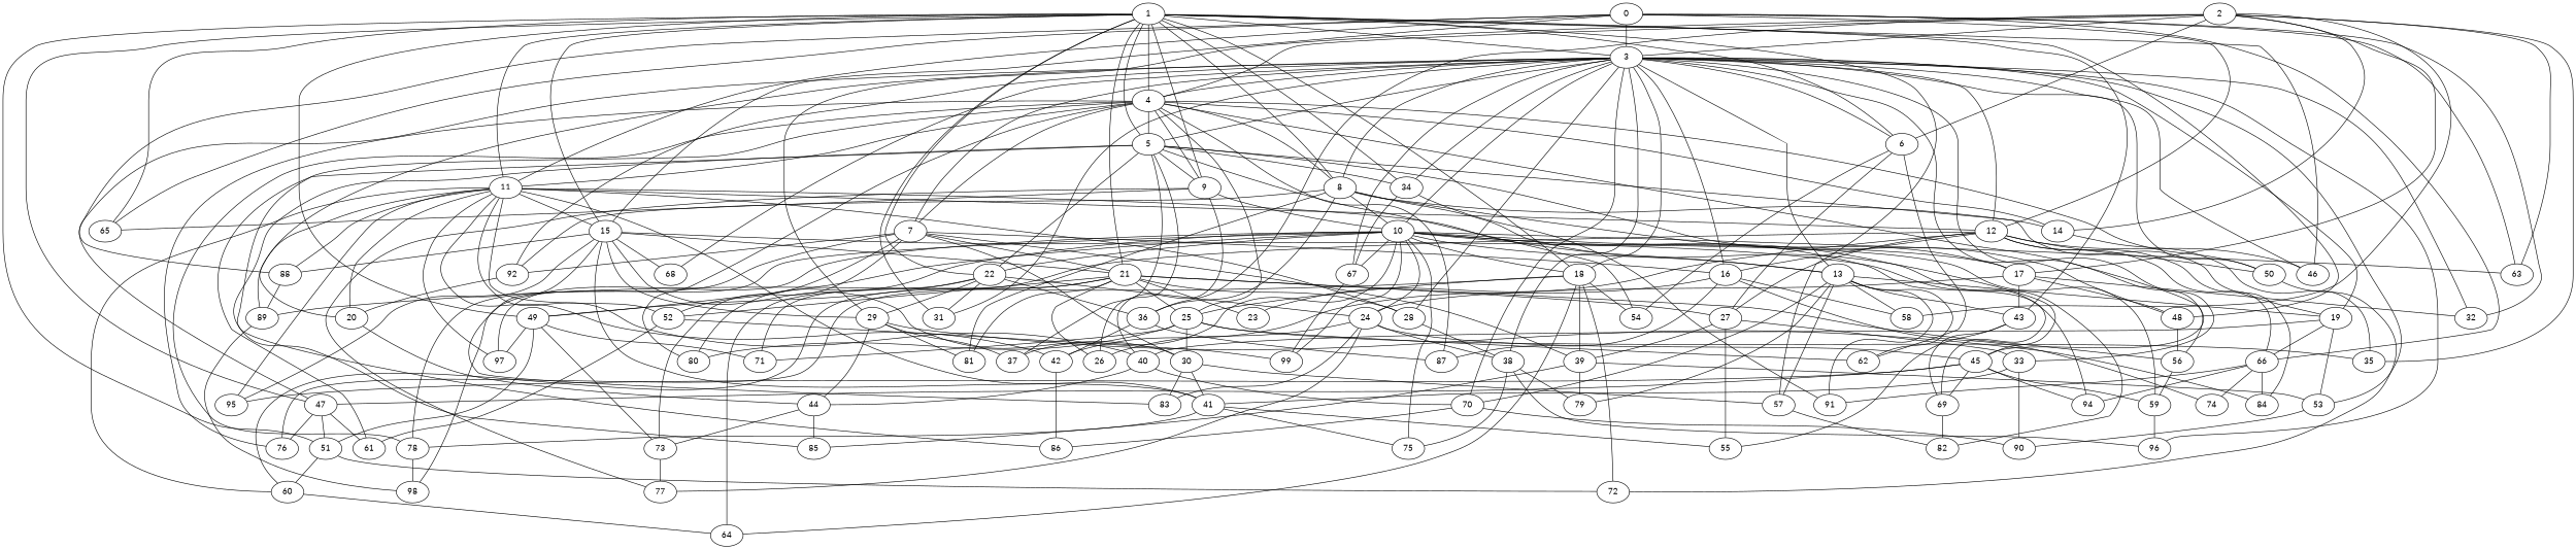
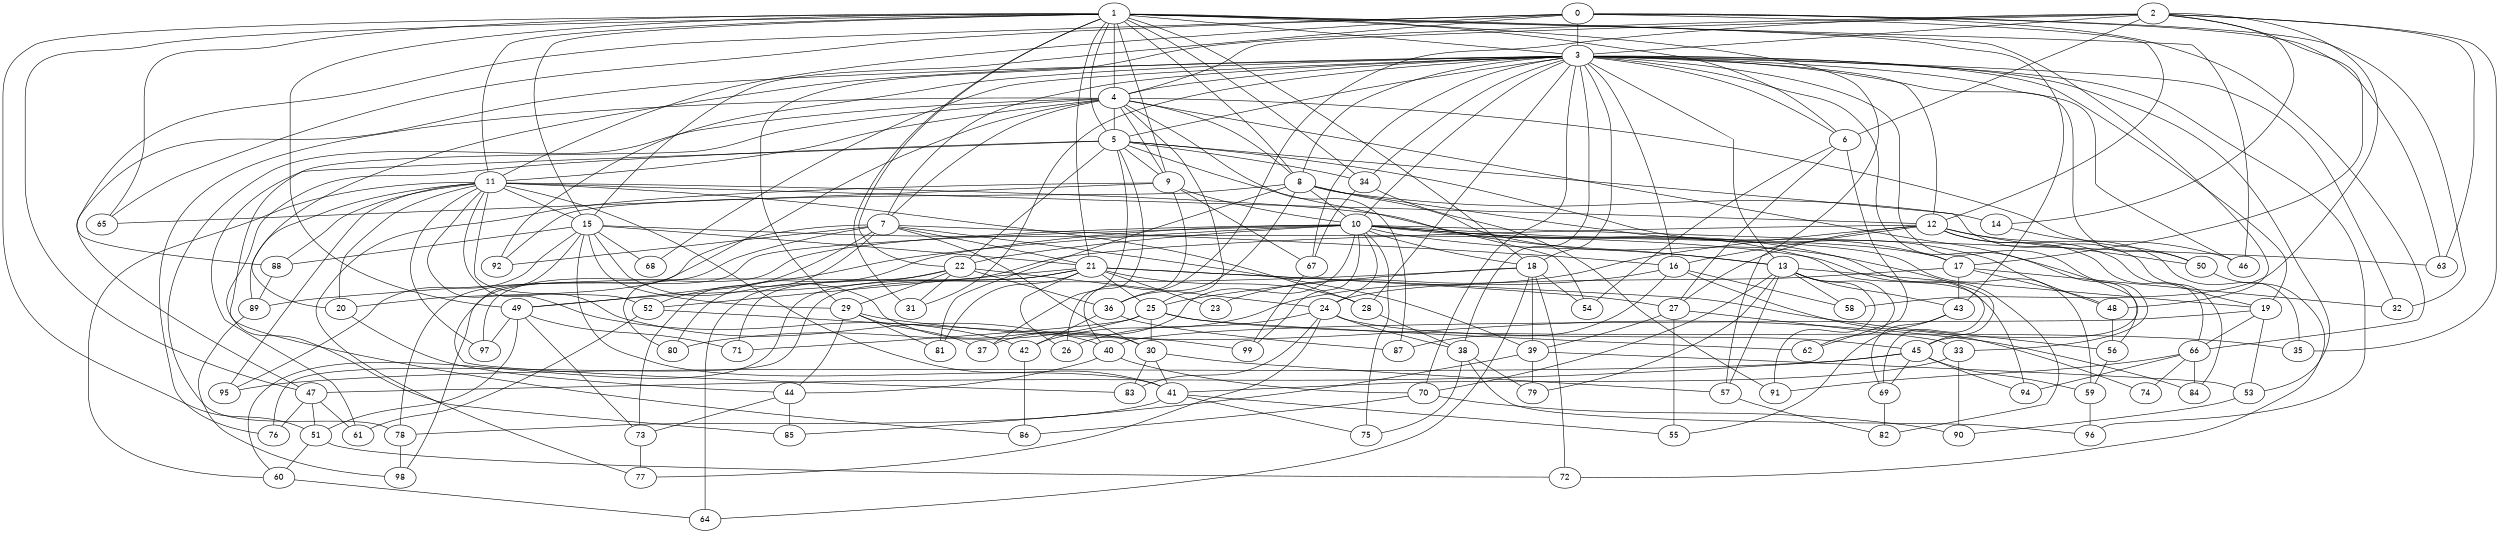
  strict graph {
    fontname=Lato
    node [fontname=Lato]
    edge [fontname=Lato is_available=True prob=1.0]
    0
    3
    11
    12
    15
    32
    63
    65
    66
    88
    4
    5
    6
    8
    18
    31
    34
    46
    47
    7
    10
    13
    16
    19
    20
    28
    33
    38
    45
    50
    53
    67
    68
    70
    92
    96
    52
    40
    97
    41
    42
    60
    89
    95
    23
    27
    71
    84
    21
    29
    30
    83
    94
    74
    91
    1
    9
    22
    43
    48
    49
    51
    57
    14
    25
    56
    76
    78
    80
    86
    87
    26
    37
    54
    61
    85
    62
    17
    36
    81
    77
    39
    64
    72
    24
    69
    55
    73
    82
    2
    35
    58
    44
    59
    75
    98
    99
    79
    90
    0 -- 3 [prob=0.315676018024]
    0 -- 11 [prob=0.93525210471]
    0 -- 12 [prob=0.520067659352]
    0 -- 15 [prob=0.129952164004]
    0 -- 32 [prob=0.219797310442]
    0 -- 63 [prob=0.854246017963]
    0 -- 65 [prob=0.85016924958]
    0 -- 66 [prob=0.13663981795]
    0 -- 88 [prob=0.480713214282]
    3 -- 12
    3 -- 32 [prob=0.927076734399]
    3 -- 4 [prob=0.82987918292]
    3 -- 5 [prob=0.703094371093]
    3 -- 6 [prob=0.032379540156]
    3 -- 8 [prob=0.0201692595347]
    3 -- 18 [prob=0.0393199690574]
    3 -- 31 [prob=0.466982427585]
    3 -- 34 [prob=0.599630884382]
    3 -- 46 [prob=0.700051831026]
    3 -- 47 [prob=0.0880846981327]
    3 -- 7 [prob=0.516502934019]
    3 -- 10 [prob=0.41407574589]
    3 -- 13 [prob=0.685809949577]
    3 -- 16 [prob=0.402924429051]
    3 -- 19 [prob=0.774752572381]
    3 -- 20 [prob=0.758041357759]
    3 -- 28 [prob=0.106552691832]
    3 -- 33 [prob=0.523730469407]
    3 -- 38 [prob=0.0591599198529]
    3 -- 45 [prob=0.969140360218]
    3 -- 50 [prob=0.733742273313]
    3 -- 53 [prob=0.504053205942]
    3 -- 67
    3 -- 68 [prob=0.476217006266]
    3 -- 70 [prob=0.74442158315]
    3 -- 92 [prob=0.0865846779143]
    3 -- 96 [prob=0.163978364387]
    11 -- 12 [prob=0.489077725311]
    11 -- 15 [prob=0.787516766193]
    11 -- 88 [prob=0.620520592555]
    11 -- 13 [prob=0.894087130514]
    11 -- 20
    11 -- 28 [prob=0.00776307633317]
    11 -- 52 [prob=0.883748410556]
    11 -- 40 [prob=0.548471810624]
    11 -- 97 [prob=0.380967971591]
    11 -- 41 [prob=0.418782280144]
    11 -- 42 [prob=0.420261785315]
    11 -- 60 [prob=0.285355624916]
    11 -- 89
    11 -- 95
    12 -- 66 [prob=0.188292485069]
    12 -- 46 [prob=0.327165516559]
    12 -- 16
    12 -- 50 [prob=0.949344006591]
    12 -- 23
    12 -- 27
    12 -- 71 [prob=0.724656378982]
    12 -- 84 [prob=0.120168150858]
    15 -- 88 [prob=0.459125739125]
    15 -- 68
    15 -- 41 [prob=0.449527796639]
    15 -- 95 [prob=0.477280069167]
    15 -- 21 [prob=0.941201229141]
    15 -- 29
    15 -- 30
    15 -- 83 [prob=0.311727428184]
    15 -- 94
    66 -- 84
    66 -- 94 [prob=0.482728132704]
    66 -- 74 [prob=0.309484865065]
    66 -- 91 [prob=0.206918005457]
    88 -- 89 [prob=0.282516355097]
    4 -- 11 [prob=0.105108540431]
    4 -- 5 [prob=0.517861604092]
    4 -- 8 [prob=0.894693625109]
    4 -- 7 [prob=0.987372273871]
    4 -- 50 [prob=0.748898553838]
    4 -- 9 [prob=0.387384609029]
-   4 -- 14 [prob=0.394466772762]
    4 -- 25 [prob=0.311168861552]
    4 -- 56 [prob=0.485833470509]
    4 -- 76
    4 -- 78 [prob=0.0502573329969]
    4 -- 80
    4 -- 86 [prob=0.260411496225]
    4 -- 87 [prob=0.537336603345]
    5 -- 34 [prob=0.666385785607]
    5 -- 19 [prob=0.588072694918]
    5 -- 9 [prob=0.136718715933]
    5 -- 22
    5 -- 48
    5 -- 26 [prob=0.629530430071]
    5 -- 37 [prob=0.501607227504]
    5 -- 54
    5 -- 61
    5 -- 85
    6 -- 27 [prob=0.769787244859]
    6 -- 54
    6 -- 62 [prob=0.859313894574]
    8 -- 10
    8 -- 45 [prob=0.307734249989]
    8 -- 92 [prob=0.746997812076]
    8 -- 14
    8 -- 17
    8 -- 36 [prob=0.63856436458]
    8 -- 81 [prob=0.451638926741]
    18 -- 89 [prob=0.0892739185041]
    18 -- 25 [prob=0.794824487804]
    18 -- 54 [prob=0.902593679277]
    18 -- 39 [prob=0.3424745117]
    18 -- 64 [prob=0.641369001795]
    18 -- 72 [prob=0.502395601889]
    34 -- 67 [prob=0.913600436171]
    34 -- 91
    47 -- 51
    47 -- 76 [prob=0.411401529818]
    47 -- 61 [prob=0.0942611249699]
    7 -- 16 [prob=0.78751300439]
-   92 -- 20
+   7 -- 20
    7 -- 92 [prob=0.434523326074]
    7 -- 52
    7 -- 21 [prob=0.736165030141]
    7 -- 30
    7 -- 78 [prob=0.420251469923]
    7 -- 39 [prob=0.125446358265]
    7 -- 73
    10 -- 63 [prob=0.307454140784]
    10 -- 18 [prob=0.165238877322]
    10 -- 13
    10 -- 97
    10 -- 22 [prob=0.0997513028915]
    10 -- 49 [prob=0.347787211816]
    10 -- 80 [prob=0.419801050927]
    10 -- 37 [prob=0.327199538422]
    10 -- 17
    10 -- 24
    10 -- 69
    10 -- 82 [prob=0.124295406726]
    10 -- 59 [prob=0.0276754481298]
    10 -- 75 [prob=0.48661549229]
    10 -- 98
    10 -- 99 [prob=0.31322176733]
    13 -- 19
    13 -- 70
    13 -- 91 [prob=0.257259430043]
    13 -- 43 [prob=0.376678420008]
    13 -- 57 [prob=0.269351348756]
    13 -- 62 [prob=0.909398981158]
    13 -- 58 [prob=0.901029527557]
    13 -- 79 [prob=0.852394916021]
    16 -- 42
    16 -- 74 [prob=0.89459751273]
    16 -- 87
    16 -- 58 [prob=0.915789863529]
    19 -- 66 [prob=0.146302975884]
    19 -- 53 [prob=0.890567727932]
    19 -- 40
    20 -- 44 [prob=0.439046192907]
    28 -- 38
    33 -- 41 [prob=0.241207330707]
    33 -- 90
    38 -- 96
    38 -- 75 [prob=0.260302690764]
    38 -- 79 [prob=0.565363116941]
    45 -- 47
    45 -- 95 [prob=0.537209781707]
    45 -- 94 [prob=0.592180069752]
    45 -- 69 [prob=0.137465289993]
    45 -- 59 [prob=0.704106014276]
    50 -- 72 [prob=0.819220292444]
    53 -- 90 [prob=0.48784820214]
    67 -- 99 [prob=0.379285478547]
    70 -- 86 [prob=0.133259706316]
    70 -- 90
    52 -- 61
    52 -- 99 [prob=0.988040225571]
    40 -- 70 [prob=0.55507828178]
    40 -- 44 [prob=0.179600656192]
    41 -- 78 [prob=0.372983771534]
    41 -- 55 [prob=0.396966623022]
    41 -- 75 [prob=0.931537162475]
    42 -- 86 [prob=0.797932418536]
    60 -- 64 [prob=0.788243485181]
    89 -- 98 [prob=0.83304981249]
    27 -- 33 [prob=0.912763338298]
    27 -- 39 [prob=0.382598423145]
    27 -- 55 [prob=0.362630240991]
    21 -- 28
    21 -- 52 [prob=0.111565609587]
    21 -- 60
    21 -- 23
    21 -- 27 [prob=0.526792063872]
    21 -- 25
    21 -- 56 [prob=0.123037252503]
    21 -- 76
    21 -- 26
    21 -- 81 [prob=0.744679549574]
    29 -- 84 [prob=0.888003761053]
    29 -- 37 [prob=0.107977848241]
    29 -- 81 [prob=0.798219672138]
    29 -- 44 [prob=0.545972441715]
    30 -- 41 [prob=0.175565993193]
    30 -- 83 [prob=0.385559370956]
    30 -- 57
    1 -- 3
    1 -- 11 [prob=0.35594079594]
    1 -- 15 [prob=0.0285758721658]
    1 -- 65 [prob=0.181023971415]
    1 -- 4 [prob=0.342769734206]
    1 -- 5 [prob=0.0335187582338]
    1 -- 6
    1 -- 8 [prob=0.229852025823]
    1 -- 18 [prob=0.53850056158]
    1 -- 31 [prob=0.740159780553]
    1 -- 34 [prob=0.444907407318]
    1 -- 46 [prob=0.968518691891]
    1 -- 47 [prob=0.640110005039]
    1 -- 21 [prob=0.84444830126]
    1 -- 9
    1 -- 22 [prob=0.872279373811]
    1 -- 43 [prob=0.694608060799]
    1 -- 48 [prob=0.548775488792]
    1 -- 49 [prob=0.108130204428]
    1 -- 51 [prob=0.0699792295006]
    1 -- 57 [prob=0.722057590551]
    9 -- 65
    9 -- 10 [prob=0.898771490805]
-   10 -- 67 [prob=0.306605858765]
+   9 -- 67 [prob=0.306605858765]
    9 -- 40 [prob=0.416128247387]
    9 -- 77
    22 -- 31 [prob=0.734783414075]
    22 -- 29
    22 -- 49 [prob=0.489303478328]
    22 -- 36
    22 -- 64 [prob=0.759152652148]
    22 -- 24 [prob=0.950164926029]
    43 -- 69 [prob=0.705491955919]
    43 -- 55 [prob=0.501187266997]
    48 -- 56 [prob=0.171450204352]
    49 -- 97 [prob=0.432422536611]
    49 -- 71 [prob=0.949234437294]
    49 -- 51
    49 -- 73 [prob=0.867445487779]
    51 -- 60
    51 -- 72 [prob=0.260983933082]
    57 -- 82 [prob=0.45198203039]
    14 -- 35 [prob=0.325860393885]
    25 -- 71
    25 -- 30
    25 -- 80
    25 -- 62
    25 -- 35 [prob=0.806319051887]
    56 -- 59 [prob=0.447852231874]
    78 -- 98 [prob=0.682474804691]
    17 -- 32 [prob=0.100909463497]
    17 -- 43 [prob=0.353418703944]
    17 -- 48 [prob=0.430411916369]
    17 -- 24 [prob=0.641565915582]
    36 -- 42 [prob=0.913611203148]
    36 -- 87
    39 -- 53
    39 -- 85 [prob=0.723046690766]
    39 -- 79 [prob=0.385264443382]
    24 -- 38 [prob=0.173163530429]
    24 -- 45 [prob=0.556322160172]
    24 -- 83 [prob=0.703131225293]
    24 -- 26 [prob=0.517844417986]
    24 -- 77 [prob=0.00703488868691]
    69 -- 82
    73 -- 77 [prob=0.619123946626]
    2 -- 3 [prob=0.602082539938]
    2 -- 63 [prob=0.706391405563]
    2 -- 4 [prob=0.727848833886]
    2 -- 6 [prob=0.253835922086]
    2 -- 29 [prob=0.522963767465]
    2 -- 14
    2 -- 17
    2 -- 36 [prob=0.222311012886]
    2 -- 35 [prob=0.302346472191]
    2 -- 58
    44 -- 85
    44 -- 73 [prob=0.633076390763]
    59 -- 96
  }
